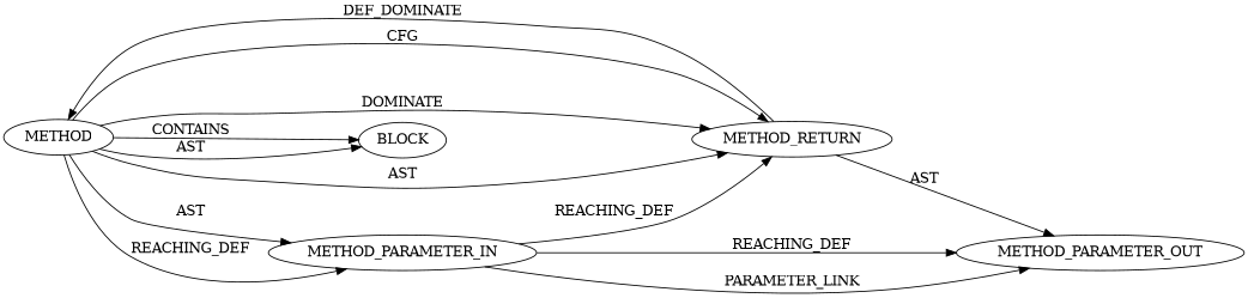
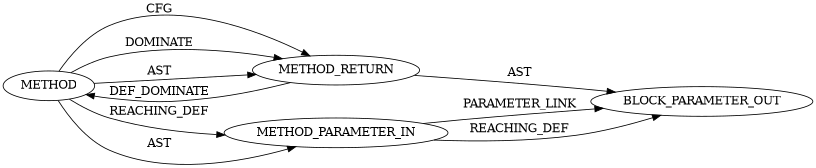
  digraph {
    rankdir=LR
    node [CODE="<empty>" ORDER=1 EVALUATION_STRATEGY=BY_VALUE TYPE_FULL_NAME=ANY]
    n1 [AST_PARENT_FULL_NAME="<global>" AST_PARENT_TYPE=NAMESPACE_BLOCK FILENAME="<empty>" FULL_NAME=ssl2_clear IS_EXTERNAL=true NAME=ssl2_clear ORDER=0 label=METHOD EVALUATION_STRATEGY="" TYPE_FULL_NAME=""]
    n2 [CODE=RET ORDER=2 label=METHOD_RETURN]
-   n3 [ARGUMENT_INDEX=1 label=BLOCK EVALUATION_STRATEGY=""]
    n4 [CODE=p1 INDEX=1 IS_VARIADIC=false NAME=p1 label=METHOD_PARAMETER_IN]
-   n5 [CODE=p1 INDEX=1 IS_VARIADIC=false NAME=p1 label=METHOD_PARAMETER_OUT]
+   n5 [CODE=p1 INDEX=1 IS_VARIADIC=false NAME=p1 label=BLOCK_PARAMETER_OUT]
    n1 -> n2 [label=CFG]
    n1 -> n2 [label=DOMINATE]
    n1 -> n2 [label=AST]
-   n1 -> n3 [label=AST]
-   n1 -> n3 [label=CONTAINS]
    n1 -> n4 [label=REACHING_DEF]
    n1 -> n4 [label=AST]
    n2 -> n1 [label=DEF_DOMINATE]
    n2 -> n5 [label=AST]
-   n4 -> n2 [VARIABLE=p1 label=REACHING_DEF]
    n4 -> n5 [label=PARAMETER_LINK]
    n4 -> n5 [VARIABLE=p1 label=REACHING_DEF]
  }
